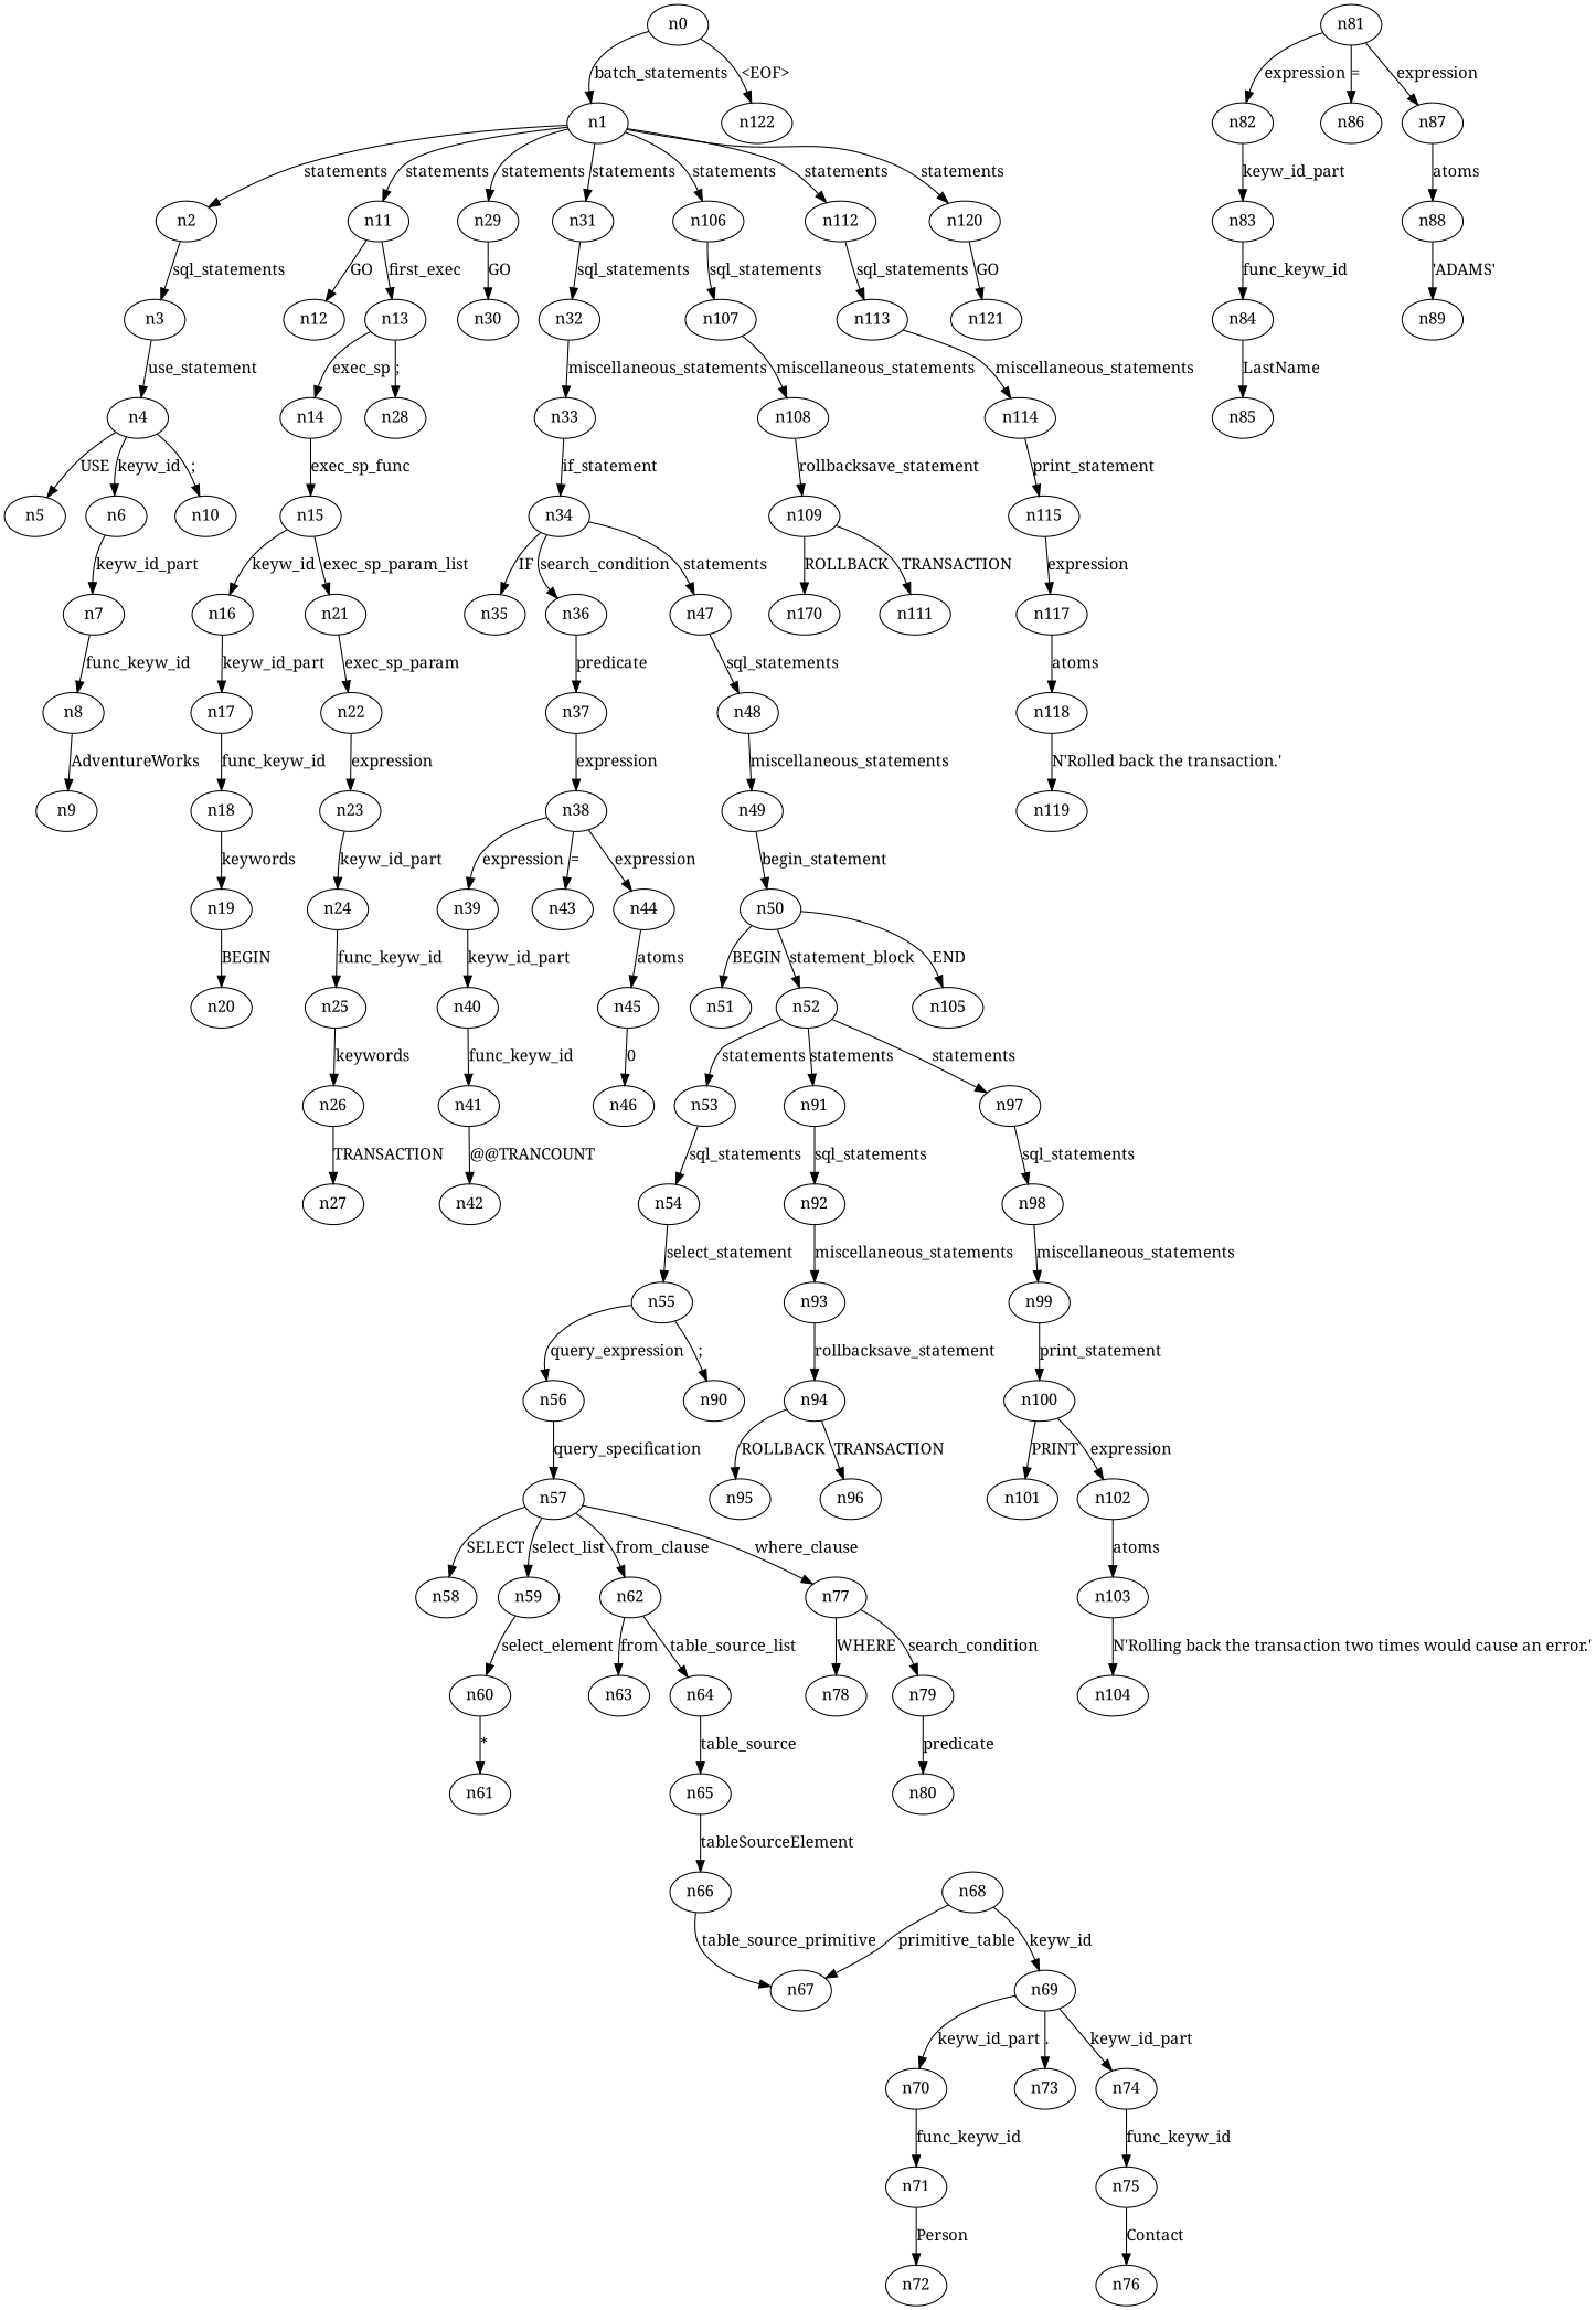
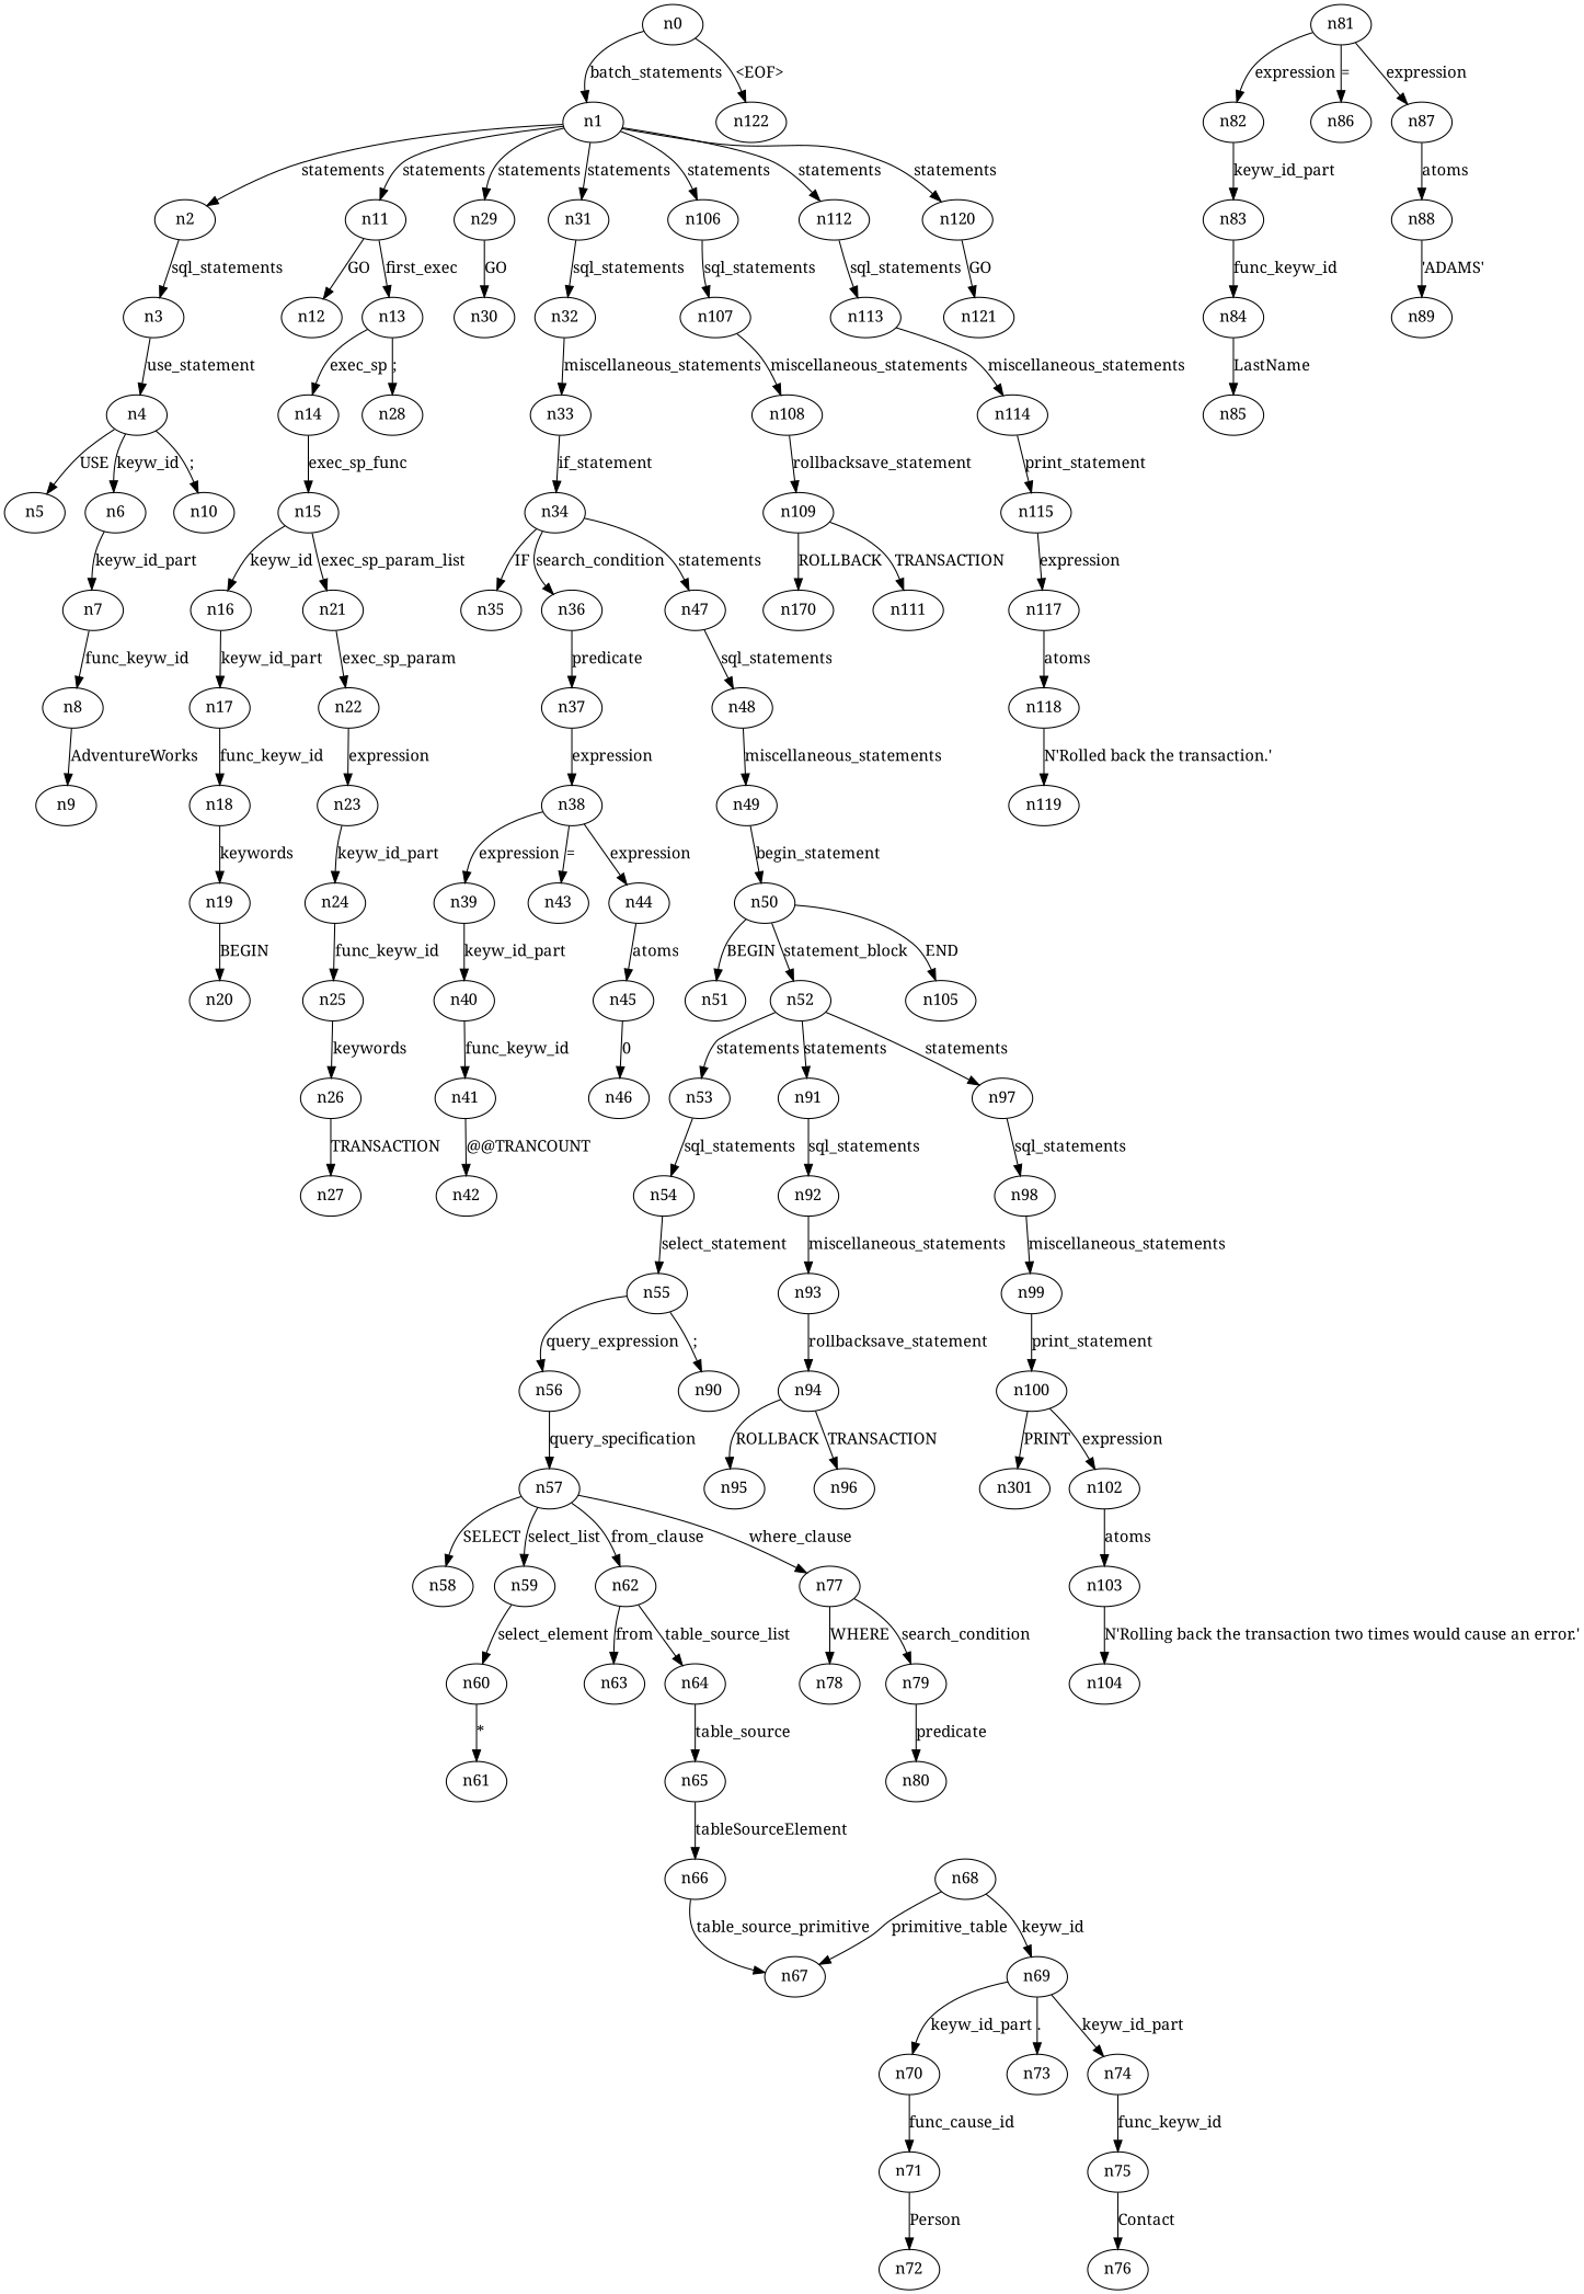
  digraph {
    fontname="Noto Serif"
    node [fontname="Noto Serif"]
    edge [fontname="Noto Serif"]
    n0
    n1
    n122
    n2
    n11
    n29
    n31
    n106
    n112
    n120
    n3
    n12
    n13
    n30
    n32
    n107
    n113
    n121
    n4
    n5
    n6
    n10
    n7
    n8
    n9
    n14
    n28
    n15
    n16
    n21
    n17
    n22
    n18
    n19
    n20
    n23
    n24
    n25
    n26
    n27
    n33
    n34
    n35
    n36
    n47
    n37
    n48
    n38
    n39
    n43
    n44
    n40
    n45
    n41
    n42
    n46
    n49
    n50
    n51
    n52
    n105
    n53
    n91
    n97
    n54
    n92
    n98
    n55
    n56
    n90
    n57
    n58
    n59
    n62
    n77
    n60
    n63
    n64
    n78
    n79
    n61
    n65
    n66
    n67
    n68
    n69
    n70
    n73
    n74
    n71
    n75
    n72
    n76
    n80
    n81
    n82
    n86
    n87
    n83
    n88
    n84
    n85
    n89
    n93
    n94
    n95
    n96
    n99
    n100
-   n101
+   n101 [label=n301]
    n102
    n103
    n104
    n108
    n109
    n110 [label=n170]
    n111
    n114
    n115
    n117
    n118
    n119
    n0 -> n1 [label=batch_statements]
    n0 -> n122 [label="<EOF>"]
    n1 -> n2 [label=statements]
    n1 -> n11 [label=statements]
    n1 -> n29 [label=statements]
    n1 -> n31 [label=statements]
    n1 -> n106 [label=statements]
    n1 -> n112 [label=statements]
    n1 -> n120 [label=statements]
    n2 -> n3 [label=sql_statements]
    n11 -> n12 [label=GO]
    n11 -> n13 [label=first_exec]
    n29 -> n30 [label=GO]
    n31 -> n32 [label=sql_statements]
    n106 -> n107 [label=sql_statements]
    n112 -> n113 [label=sql_statements]
    n120 -> n121 [label=GO]
    n3 -> n4 [label=use_statement]
    n13 -> n14 [label=exec_sp]
    n13 -> n28 [label=";"]
    n32 -> n33 [label=miscellaneous_statements]
    n107 -> n108 [label=miscellaneous_statements]
    n113 -> n114 [label=miscellaneous_statements]
    n4 -> n5 [label=USE]
    n4 -> n6 [label=keyw_id]
    n4 -> n10 [label=";"]
    n6 -> n7 [label=keyw_id_part]
    n7 -> n8 [label=func_keyw_id]
    n8 -> n9 [label=AdventureWorks]
    n14 -> n15 [label=exec_sp_func]
    n15 -> n16 [label=keyw_id]
    n15 -> n21 [label=exec_sp_param_list]
    n16 -> n17 [label=keyw_id_part]
    n21 -> n22 [label=exec_sp_param]
    n17 -> n18 [label=func_keyw_id]
    n22 -> n23 [label=expression]
    n18 -> n19 [label=keywords]
    n19 -> n20 [label=BEGIN]
    n23 -> n24 [label=keyw_id_part]
    n24 -> n25 [label=func_keyw_id]
    n25 -> n26 [label=keywords]
    n26 -> n27 [label=TRANSACTION]
    n33 -> n34 [label=if_statement]
    n34 -> n35 [label=IF]
    n34 -> n36 [label=search_condition]
    n34 -> n47 [label=statements]
    n36 -> n37 [label=predicate]
    n47 -> n48 [label=sql_statements]
    n37 -> n38 [label=expression]
    n48 -> n49 [label=miscellaneous_statements]
    n38 -> n39 [label=expression]
    n38 -> n43 [label="="]
    n38 -> n44 [label=expression]
    n39 -> n40 [label=keyw_id_part]
    n44 -> n45 [label=atoms]
    n40 -> n41 [label=func_keyw_id]
    n45 -> n46 [label=0]
    n41 -> n42 [label="@@TRANCOUNT"]
    n49 -> n50 [label=begin_statement]
    n50 -> n51 [label=BEGIN]
    n50 -> n52 [label=statement_block]
    n50 -> n105 [label=END]
    n52 -> n53 [label=statements]
    n52 -> n91 [label=statements]
    n52 -> n97 [label=statements]
    n53 -> n54 [label=sql_statements]
    n91 -> n92 [label=sql_statements]
    n97 -> n98 [label=sql_statements]
    n54 -> n55 [label=select_statement]
    n92 -> n93 [label=miscellaneous_statements]
    n98 -> n99 [label=miscellaneous_statements]
    n55 -> n56 [label=query_expression]
    n55 -> n90 [label=";"]
    n56 -> n57 [label=query_specification]
    n57 -> n58 [label=SELECT]
    n57 -> n59 [label=select_list]
    n57 -> n62 [label=from_clause]
    n57 -> n77 [label=where_clause]
    n59 -> n60 [label=select_element]
    n62 -> n63 [label=from]
    n62 -> n64 [label=table_source_list]
    n77 -> n78 [label=WHERE]
    n77 -> n79 [label=search_condition]
    n60 -> n61 [label="*"]
    n64 -> n65 [label=table_source]
    n79 -> n80 [label=predicate]
    n65 -> n66 [label=tableSourceElement]
    n66 -> n67 [label=table_source_primitive]
    n68 -> n67 [label=primitive_table]
    n68 -> n69 [label=keyw_id]
    n69 -> n70 [label=keyw_id_part]
    n69 -> n73 [label="."]
    n69 -> n74 [label=keyw_id_part]
-   n70 -> n71 [label=func_keyw_id]
+   n70 -> n71 [label=func_cause_id]
    n74 -> n75 [label=func_keyw_id]
    n71 -> n72 [label=Person]
    n75 -> n76 [label=Contact]
    n81 -> n82 [label=expression]
    n81 -> n86 [label="="]
    n81 -> n87 [label=expression]
    n82 -> n83 [label=keyw_id_part]
    n87 -> n88 [label=atoms]
    n83 -> n84 [label=func_keyw_id]
    n88 -> n89 [label="'ADAMS'"]
    n84 -> n85 [label=LastName]
    n93 -> n94 [label=rollbacksave_statement]
    n94 -> n95 [label=ROLLBACK]
    n94 -> n96 [label=TRANSACTION]
    n99 -> n100 [label=print_statement]
    n100 -> n101 [label=PRINT]
    n100 -> n102 [label=expression]
    n102 -> n103 [label=atoms]
    n103 -> n104 [label="N'Rolling back the transaction two times would cause an error.'"]
    n108 -> n109 [label=rollbacksave_statement]
    n109 -> n110 [label=ROLLBACK]
    n109 -> n111 [label=TRANSACTION]
    n114 -> n115 [label=print_statement]
    n115 -> n117 [label=expression]
    n117 -> n118 [label=atoms]
    n118 -> n119 [label="N'Rolled back the transaction.'"]
  }
